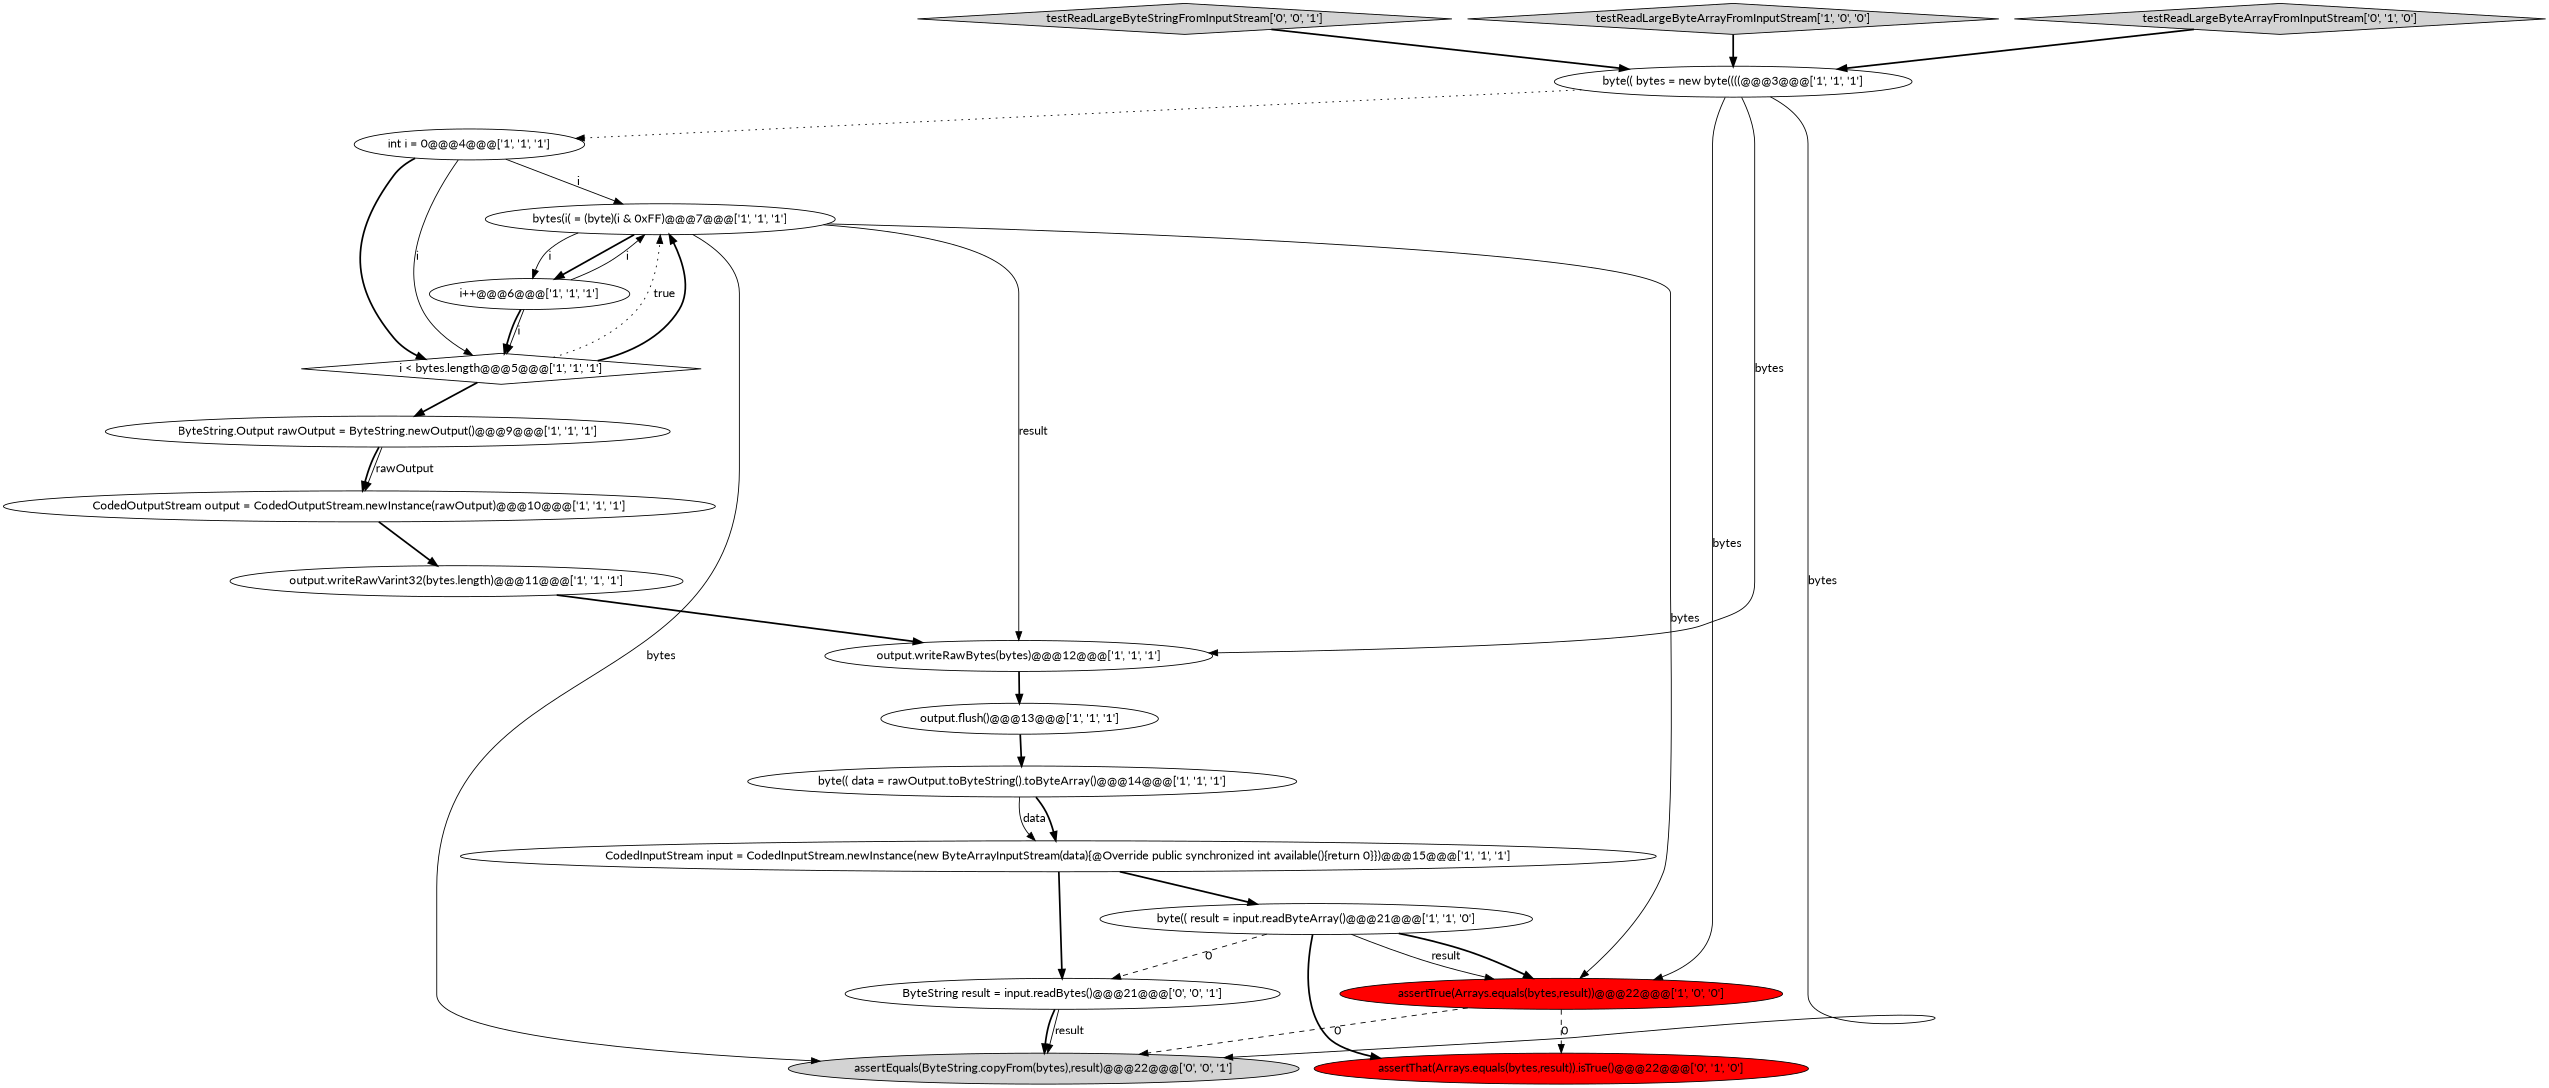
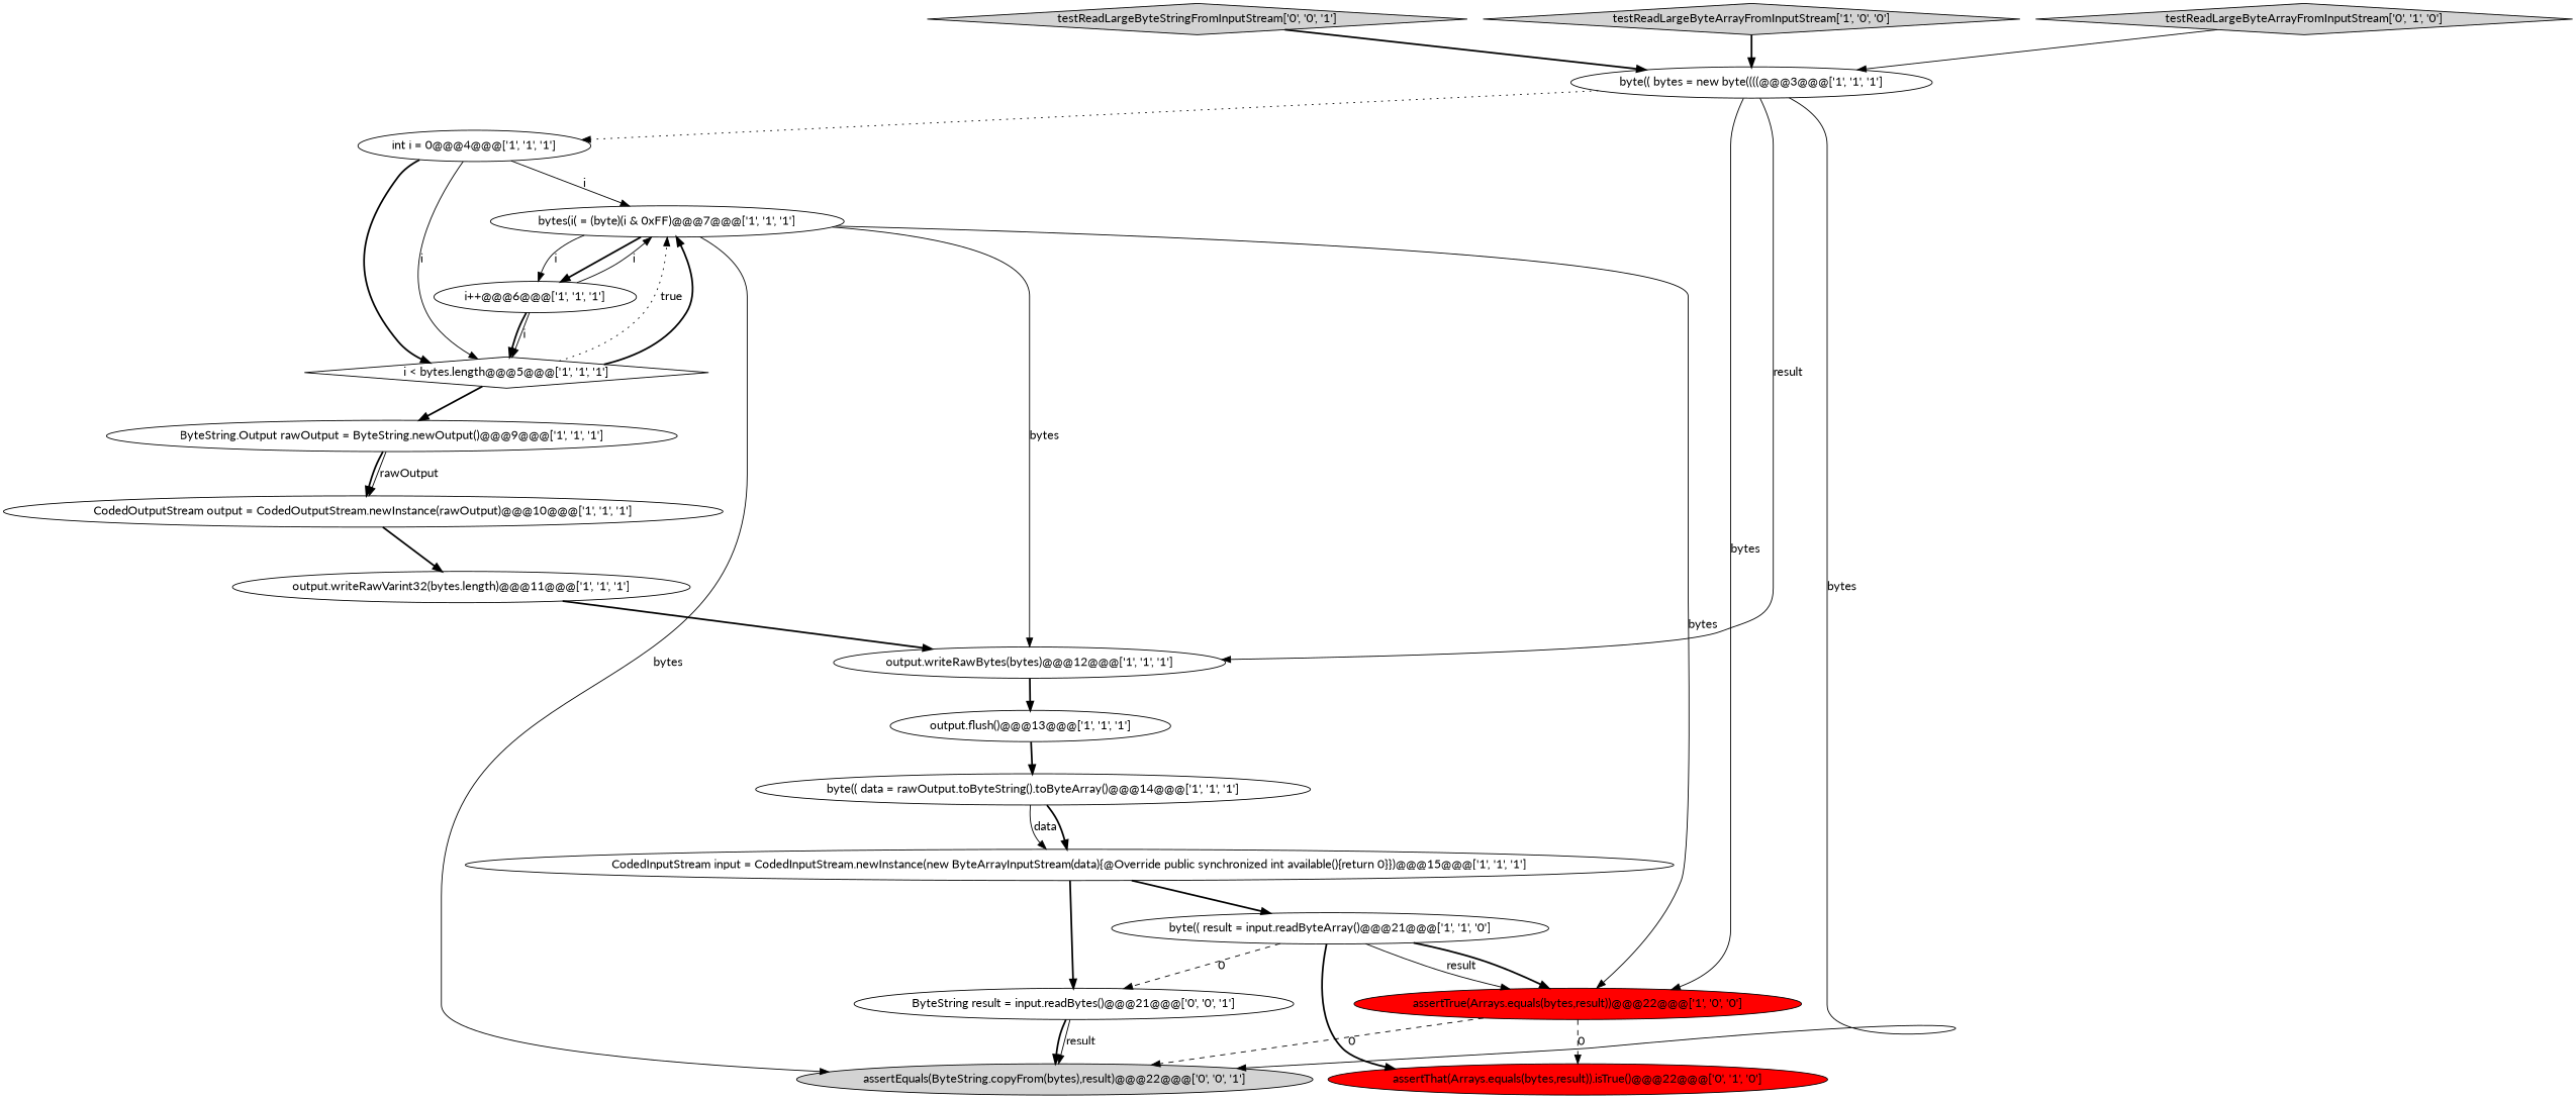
  digraph {
    fontname=Lato
    node [fillcolor=white fontname=Lato shape=ellipse style=filled]
    edge [fontname=Lato style=bold]
    n1 [label="bytes(i( = (byte)(i & 0xFF)@@@7@@@['1', '1', '1']"]
    n2 [fillcolor=lightgray label="assertEquals(ByteString.copyFrom(bytes),result)@@@22@@@['0', '0', '1']"]
    n3 [label="i++@@@6@@@['1', '1', '1']"]
    n4 [label="output.writeRawBytes(bytes)@@@12@@@['1', '1', '1']"]
    n5 [fillcolor=red label="assertTrue(Arrays.equals(bytes,result))@@@22@@@['1', '0', '0']"]
    n6 [label="i < bytes.length@@@5@@@['1', '1', '1']" shape=diamond]
    n7 [label="output.flush()@@@13@@@['1', '1', '1']"]
    n8 [fillcolor=red label="assertThat(Arrays.equals(bytes,result)).isTrue()@@@22@@@['0', '1', '0']"]
    n9 [label="byte(( bytes = new byte((((@@@3@@@['1', '1', '1']"]
    n10 [label="int i = 0@@@4@@@['1', '1', '1']"]
    n11 [label="ByteString.Output rawOutput = ByteString.newOutput()@@@9@@@['1', '1', '1']"]
    n12 [label="byte(( data = rawOutput.toByteString().toByteArray()@@@14@@@['1', '1', '1']"]
    n13 [label="CodedOutputStream output = CodedOutputStream.newInstance(rawOutput)@@@10@@@['1', '1', '1']"]
    n14 [label="output.writeRawVarint32(bytes.length)@@@11@@@['1', '1', '1']"]
    n15 [fillcolor=lightgray label="testReadLargeByteStringFromInputStream['0', '0', '1']" shape=diamond]
    n16 [fillcolor=lightgray label="testReadLargeByteArrayFromInputStream['1', '0', '0']" shape=diamond]
    n17 [fillcolor=lightgray label="testReadLargeByteArrayFromInputStream['0', '1', '0']" shape=diamond]
    n18 [label="CodedInputStream input = CodedInputStream.newInstance(new ByteArrayInputStream(data){@Override public synchronized int available(){return 0}})@@@15@@@['1', '1', '1']"]
    n19 [label="byte(( result = input.readByteArray()@@@21@@@['1', '1', '0']"]
    n20 [label="ByteString result = input.readBytes()@@@21@@@['0', '0', '1']"]
    n1 -> n2 [label=bytes style=solid]
    n1 -> n3 [label=i style=solid]
    n1 -> n3
-   n1 -> n4 [label=result style=solid]
+   n1 -> n4 [label=bytes style=solid]
    n1 -> n5 [label=bytes style=solid]
    n3 -> n1 [label=i style=solid]
    n3 -> n6 [label=i style=solid]
    n3 -> n6
    n4 -> n7
    n5 -> n2 [label=0 style=dashed]
    n5 -> n8 [label=0 style=dashed]
    n6 -> n1 [label=true style=dotted]
    n6 -> n1
    n6 -> n11
    n7 -> n12
    n9 -> n2 [label=bytes style=solid]
-   n9 -> n4 [label=bytes style=solid]
+   n9 -> n4 [label=result style=solid]
    n9 -> n5 [label=bytes style=solid]
    n9 -> n10 [style=dotted]
    n10 -> n1 [label=i style=solid]
    n10 -> n6
    n10 -> n6 [label=i style=solid]
    n11 -> n13 [label=rawOutput style=solid]
    n11 -> n13
    n12 -> n18 [label=data style=solid]
    n12 -> n18
    n13 -> n14
    n14 -> n4
    n15 -> n9
    n16 -> n9
-   n17 -> n9
+   n17 -> n9 [style=solid]
    n18 -> n19
    n18 -> n20
    n19 -> n5
    n19 -> n5 [label=result style=solid]
    n19 -> n8
    n19 -> n20 [label=0 style=dashed]
    n20 -> n2 [label=result style=solid]
    n20 -> n2
  }
